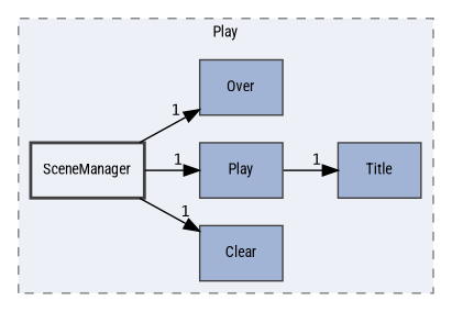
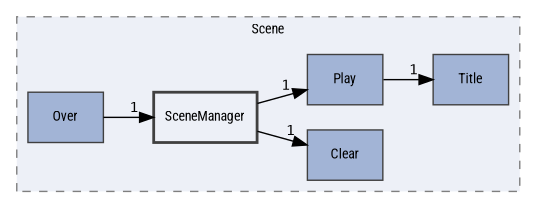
  digraph {
    compound=true
    fontname="Roboto Condensed"
    rankdir=LR
    node [color=grey25 fillcolor="#a2b4d6" fontname="Roboto Condensed" fontsize=10 shape=box style="filled,"]
    edge [fontname="Roboto Condensed" fontsize=10 headlabel=1 labeldistance=1.5 labelfontname=Helvetica labelfontsize=10]
    n1 [label=Title]
    n2 [label=Clear]
    n3 [label=Play]
    n4 [label=Over]
    n5 [fillcolor="#edf0f7" label=SceneManager style="filled,bold,"]
    subgraph cluster_1 {
      bgcolor="#edf0f7"
      fontsize=10
-     label=Play
+     label=Scene
      pencolor=grey50
      style="filled,dashed,"
      n1
      n2
      n3
      n4
      n5
    }
    n3 -> n1
    n5 -> n2
    n5 -> n3
-   n5 -> n4
+   n4 -> n5
  }
